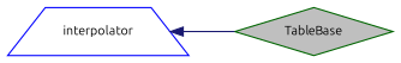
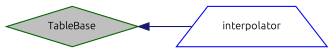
  digraph {
    rankdir=LR
    fontname=Ubuntu
    node [fontname=Ubuntu fontsize=10]
    n1 [color=darkgreen fillcolor=grey75 fontcolor=black height=0.2 label=TableBase shape=diamond style=filled width=0.4]
    n2 [color=blue height=0.2 label=interpolator shape=trapezium width=0.4]
-   n2 -> n1 [color=midnightblue dir=back fontname=Ubuntu fontsize=10 labelfontname=Helvetica labelfontsize=10 style=solid]
+   n1 -> n2 [color=midnightblue dir=back fontname=Ubuntu fontsize=10 labelfontname=Helvetica labelfontsize=10 style=solid]
  }
